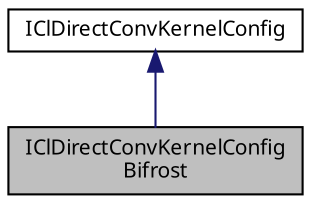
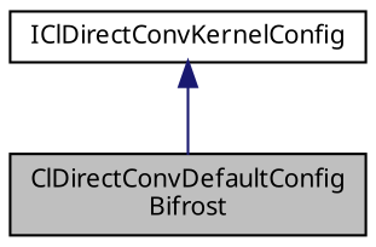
  digraph {
    fontname="Noto Sans"
    node [color=black fontname="Noto Sans" fontsize=10 shape=record style=filled]
-   n1 [fillcolor=grey75 fontcolor=black height=0.2 label="IClDirectConvKernelConfig\lBifrost" width=0.4]
+   n1 [fillcolor=grey75 fontcolor=black height=0.2 label="ClDirectConvDefaultConfig\lBifrost" width=0.4]
    n2 [fillcolor=white height=0.2 label=IClDirectConvKernelConfig width=0.4]
    n2 -> n1 [color=midnightblue dir=back fontname="Noto Sans" fontsize=10 labelfontname=Helvetica labelfontsize=10 style=solid]
  }
